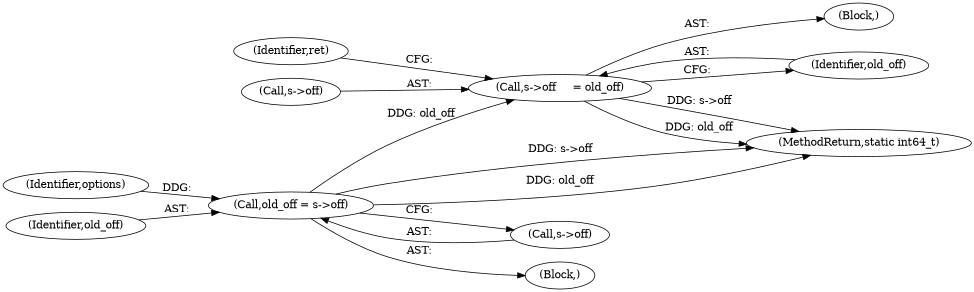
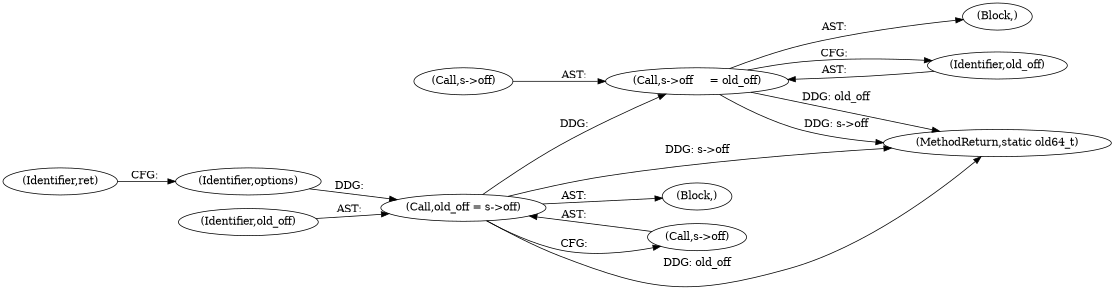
  digraph {
    rankdir=LR
    n1 [label="(Call,old_off = s->off)"]
    n2 [label="(Call,s->off     = old_off)"]
    n3 [label="(Call,s->off)"]
    n4 [label="(Block,)"]
-   n5 [label="(MethodReturn,static int64_t)"]
+   n5 [label="(MethodReturn,static old64_t)"]
    n6 [label="(Identifier,old_off)"]
    n7 [label="(Block,)"]
    n8 [label="(Identifier,options)"]
    n9 [label="(Identifier,old_off)"]
    n10 [label="(Identifier,ret)"]
    n11 [label="(Call,s->off)"]
-   n1 -> n2 [label="DDG: old_off"]
+   n1 -> n2 [label="DDG: "]
    n1 -> n3 [label="CFG: "]
    n1 -> n4 [label="AST: "]
    n1 -> n5 [label="DDG: s->off"]
    n1 -> n5 [label="DDG: old_off"]
    n2 -> n5 [label="DDG: s->off"]
    n2 -> n5 [label="DDG: old_off"]
    n2 -> n6 [label="CFG: "]
    n2 -> n7 [label="AST: "]
    n3 -> n1 [label="AST: "]
    n6 -> n2 [label="AST: "]
    n8 -> n1 [label="DDG: "]
    n9 -> n1 [label="AST: "]
-   n10 -> n2 [label="CFG: "]
+   n10 -> n8 [label="CFG: "]
    n11 -> n2 [label="AST: "]
  }
